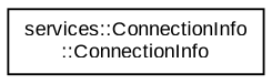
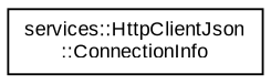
  digraph {
    rankdir=LR
    fontname="Liberation Sans"
-   n1 [color=black fillcolor=white fontname="Liberation Sans" fontsize=10 height=0.2 label="services::ConnectionInfo\l::ConnectionInfo" shape=record style=filled width=0.4]
+   n1 [color=black fillcolor=white fontname="Liberation Sans" fontsize=10 height=0.2 label="services::HttpClientJson\l::ConnectionInfo" shape=record style=filled width=0.4]
  }
